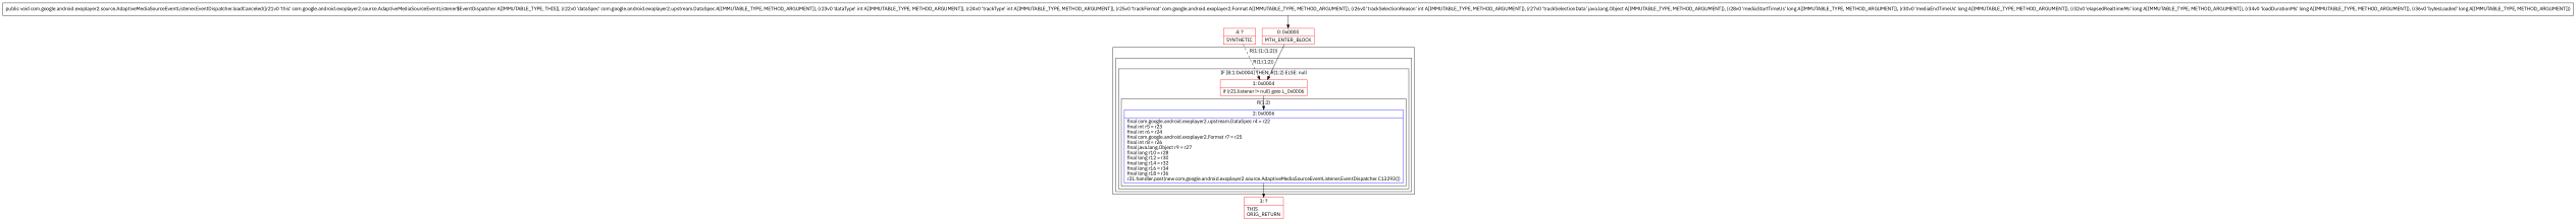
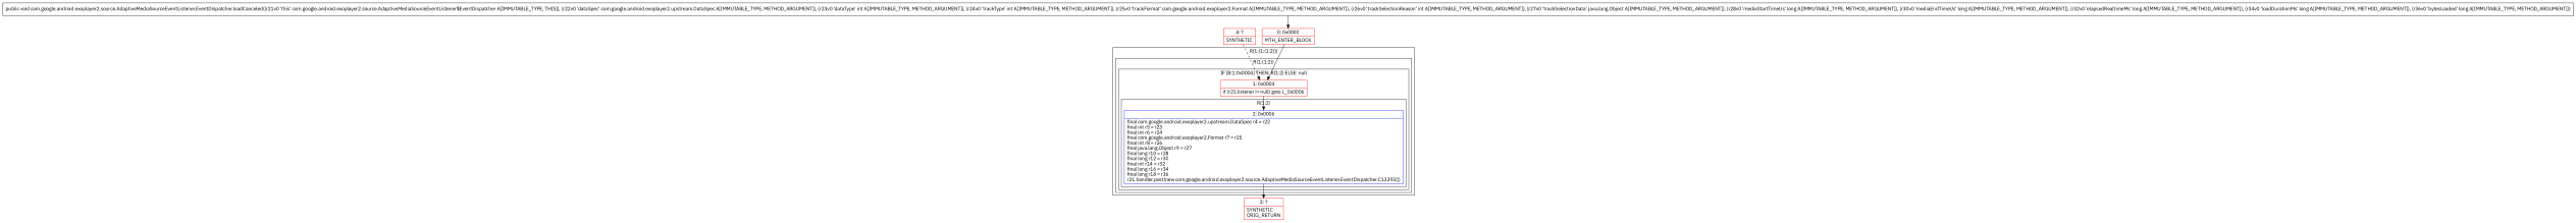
  digraph {
    fontname="IBM Plex Sans"
    node [color=red fontname="IBM Plex Sans" shape=record]
    edge [fontname="IBM Plex Sans"]
-   n1 [color=blue label="{2\:\ 0x0006|final com.google.android.exoplayer2.upstream.DataSpec r4 = r22\lfinal int r5 = r23\lfinal int r6 = r24\lfinal com.google.android.exoplayer2.Format r7 = r25\lfinal int r8 = r26\lfinal java.lang.Object r9 = r27\lfinal long r10 = r28\lfinal long r12 = r30\lfinal long r14 = r32\lfinal long r16 = r34\lfinal long r18 = r36\lr21.handler.post(new com.google.android.exoplayer2.source.AdaptiveMediaSourceEventListener.EventDispatcher.C13293())\l}"]
+   n1 [color=blue label="{2\:\ 0x0006|final com.google.android.exoplayer2.upstream.DataSpec r4 = r22\lfinal int r5 = r23\lfinal int r6 = r24\lfinal com.google.android.exoplayer2.Format r7 = r25\lfinal int r8 = r26\lfinal java.lang.Object r9 = r27\lfinal long r10 = r28\lfinal long r12 = r30\lfinal int r14 = r32\lfinal long r16 = r34\lfinal long r18 = r36\lr21.handler.post(new com.google.android.exoplayer2.source.AdaptiveMediaSourceEventListener.EventDispatcher.C13293())\l}"]
    n2 [label="{1\:\ 0x0004|if (r21.listener != null) goto L_0x0006\l}"]
-   n3 [label="{3\:\ ?|THIS\lORIG_RETURN\l}"]
+   n3 [label="{3\:\ ?|SYNTHETIC\lORIG_RETURN\l}"]
    n4 [label="{4\:\ ?|SYNTHETIC\l}"]
    n5 [label="{0\:\ 0x0000|MTH_ENTER_BLOCK\l}"]
    n6 [label="{public void com.google.android.exoplayer2.source.AdaptiveMediaSourceEventListener.EventDispatcher.loadCanceled((r21v0 'this' com.google.android.exoplayer2.source.AdaptiveMediaSourceEventListener$EventDispatcher A[IMMUTABLE_TYPE, THIS]), (r22v0 'dataSpec' com.google.android.exoplayer2.upstream.DataSpec A[IMMUTABLE_TYPE, METHOD_ARGUMENT]), (r23v0 'dataType' int A[IMMUTABLE_TYPE, METHOD_ARGUMENT]), (r24v0 'trackType' int A[IMMUTABLE_TYPE, METHOD_ARGUMENT]), (r25v0 'trackFormat' com.google.android.exoplayer2.Format A[IMMUTABLE_TYPE, METHOD_ARGUMENT]), (r26v0 'trackSelectionReason' int A[IMMUTABLE_TYPE, METHOD_ARGUMENT]), (r27v0 'trackSelectionData' java.lang.Object A[IMMUTABLE_TYPE, METHOD_ARGUMENT]), (r28v0 'mediaStartTimeUs' long A[IMMUTABLE_TYPE, METHOD_ARGUMENT]), (r30v0 'mediaEndTimeUs' long A[IMMUTABLE_TYPE, METHOD_ARGUMENT]), (r32v0 'elapsedRealtimeMs' long A[IMMUTABLE_TYPE, METHOD_ARGUMENT]), (r34v0 'loadDurationMs' long A[IMMUTABLE_TYPE, METHOD_ARGUMENT]), (r36v0 'bytesLoaded' long A[IMMUTABLE_TYPE, METHOD_ARGUMENT])) }" color=""]
    subgraph cluster_1 {
      label="R(1:(1:(1:2)))"
      subgraph cluster_2 {
        label="R(1:(1:2))"
        subgraph cluster_3 {
          label="IF [B:1:0x0004] THEN: R(1:2) ELSE: null"
          n2
          subgraph cluster_4 {
            label="R(1:2)"
            n1
          }
        }
      }
    }
    n1 -> n3
    n2 -> n1
    n4 -> n2 [style=dashed]
    n5 -> n2
    n6 -> n5
  }
